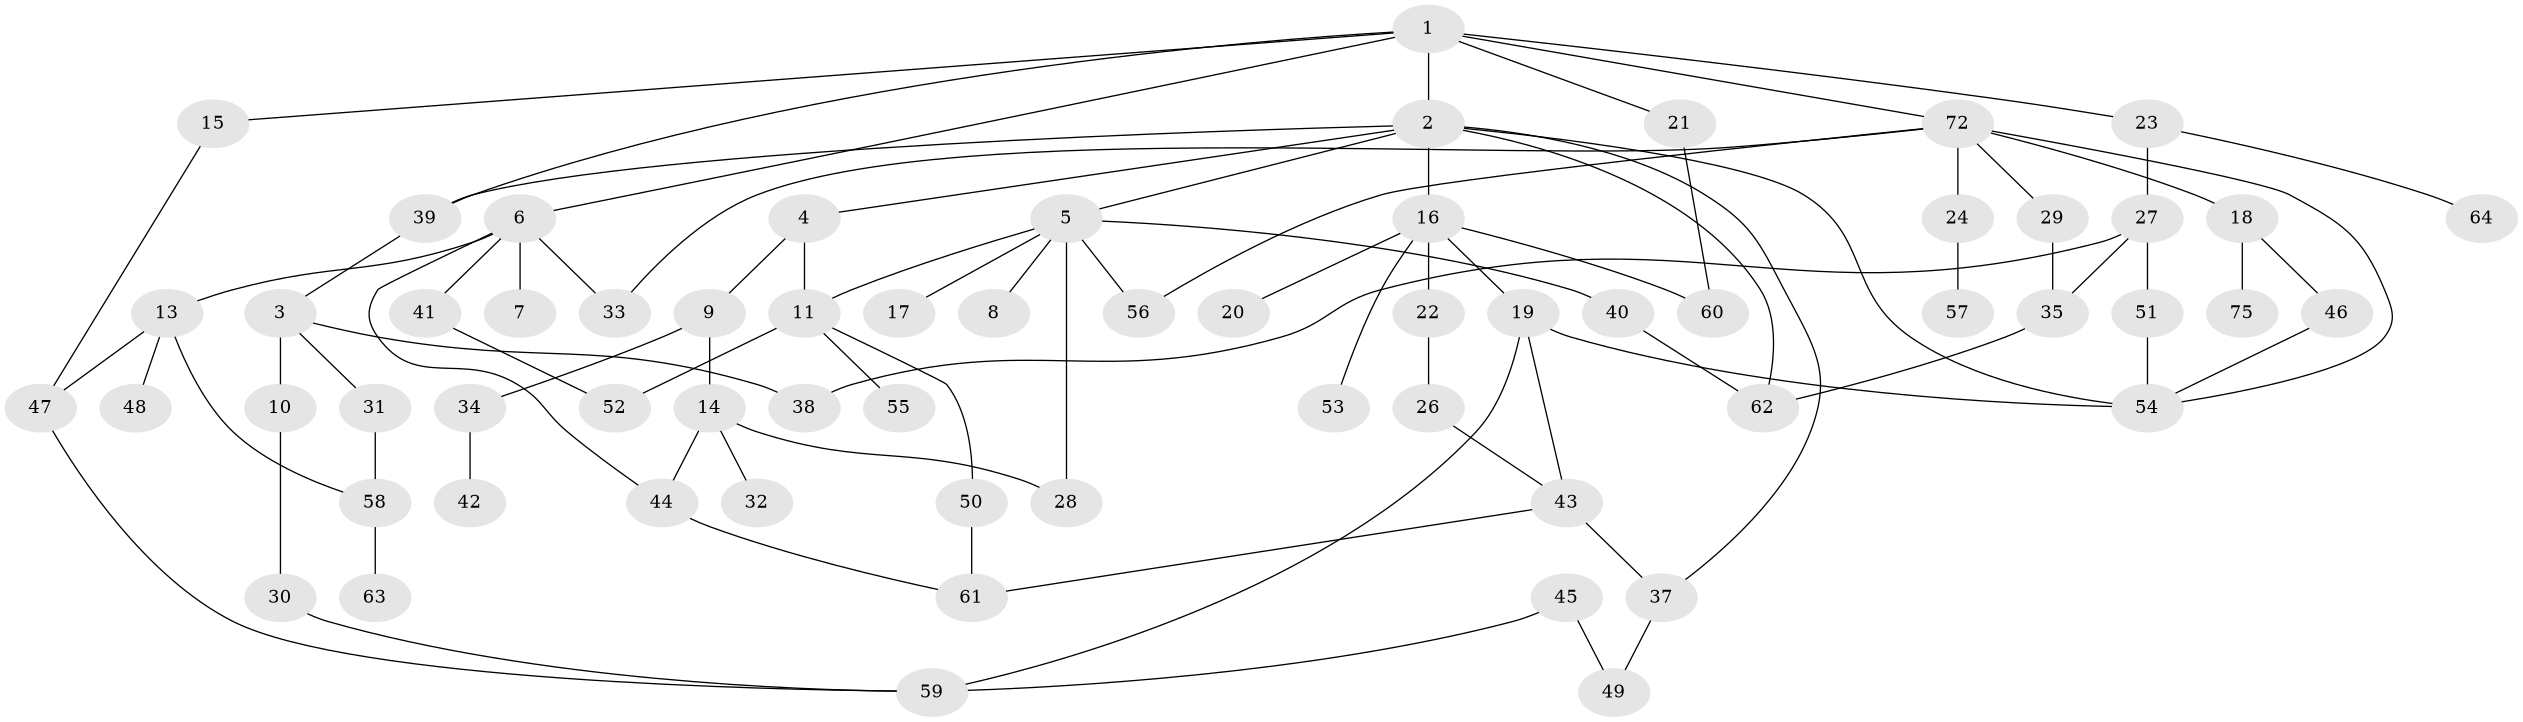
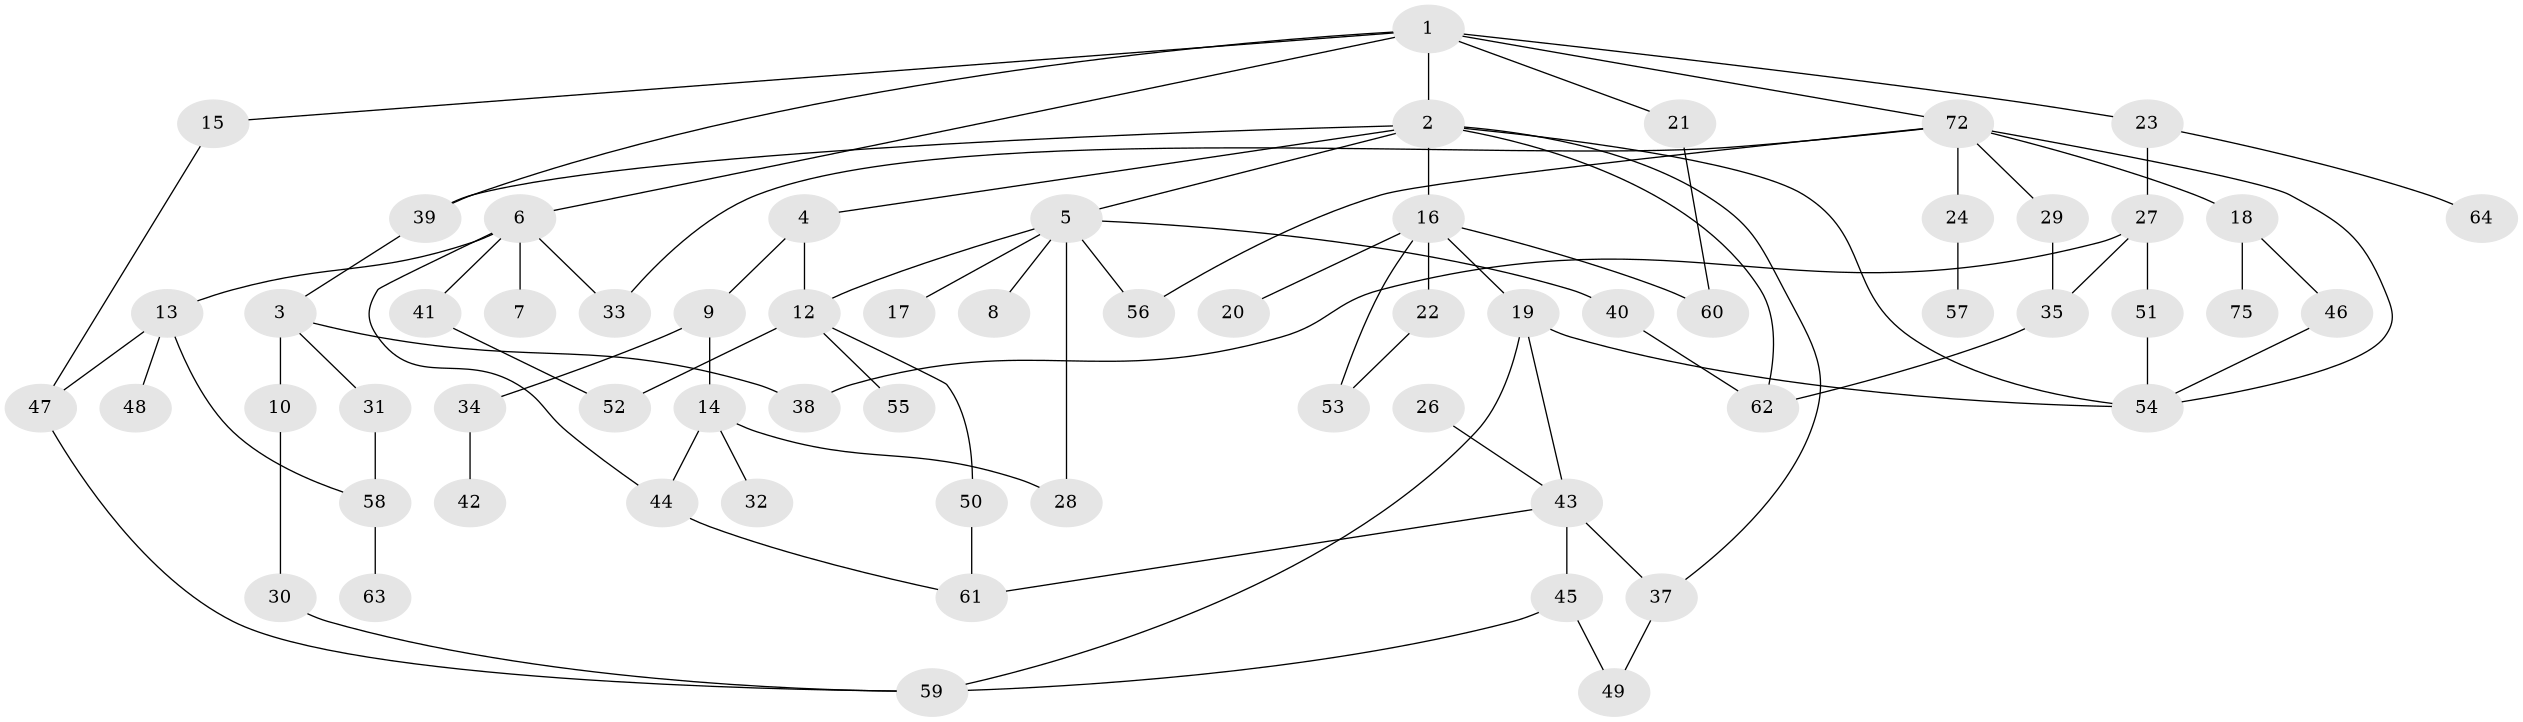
  graph {
    node [color=gray90 style=filled]
    1
    2
    6
    n4 [label=72]
    15
    21
    23
    39
    4
    5
    16
    37
    54
    62
    7
    13
    33
    41
    44
    56
    18
    24
    29
    47
    60
    27
    64
    3
    10
    31
    38
    9
-   11
+   11 [label=12]
    8
    17
    28
    40
    19
    20
    22
    53
    49
    30
    58
    14
    34
    50
    52
    55
    48
    61
    32
    42
    59
    n55 [label=75]
    46
    57
    35
    63
    43
    26
    45
    51
    1 -- 2
    1 -- 6
    1 -- n4
    1 -- 15
    1 -- 21
    1 -- 23
    1 -- 39
    2 -- 39
    2 -- 4
    2 -- 5
    2 -- 16
    2 -- 37
    2 -- 54
    2 -- 62
    6 -- 7
    6 -- 13
    6 -- 33
    6 -- 41
    6 -- 44
    n4 -- 54
    n4 -- 33
    n4 -- 56
    n4 -- 18
    n4 -- 24
    n4 -- 29
    15 -- 47
    21 -- 60
    23 -- 27
    23 -- 64
    39 -- 3
    4 -- 9
    4 -- 11
    5 -- 56
    5 -- 11
    5 -- 8
    5 -- 17
    5 -- 28
    5 -- 40
    16 -- 60
    16 -- 19
    16 -- 20
    16 -- 22
    16 -- 53
    37 -- 49
    13 -- 47
    13 -- 58
    13 -- 48
    41 -- 52
    44 -- 61
    18 -- n55
    18 -- 46
    24 -- 57
    29 -- 35
    47 -- 59
    27 -- 38
    27 -- 35
    27 -- 51
    3 -- 10
    3 -- 31
    3 -- 38
    10 -- 30
    31 -- 58
    9 -- 14
    9 -- 34
    11 -- 50
    11 -- 52
    11 -- 55
    40 -- 62
    19 -- 54
    19 -- 59
    19 -- 43
-   22 -- 26
+   22 -- 53
    30 -- 59
    58 -- 63
    14 -- 44
    14 -- 28
    14 -- 32
    34 -- 42
    50 -- 61
    46 -- 54
    35 -- 62
    43 -- 37
    43 -- 61
+   43 -- 45
    26 -- 43
    45 -- 49
    45 -- 59
    51 -- 54
  }
